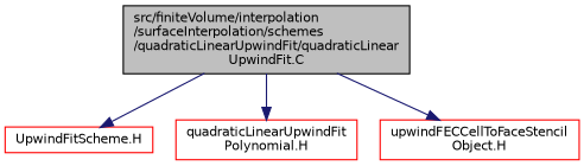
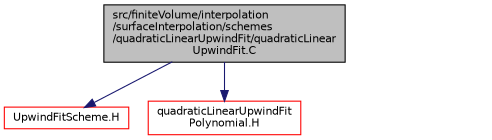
  digraph {
    node [color=red fontname=Helvetica fontsize=10 shape=record]
    edge [color=midnightblue fontname=Helvetica fontsize=10 labelfontname=Helvetica labelfontsize=10 style=solid]
    n1 [color=black fillcolor=grey75 fontcolor=black height=0.2 label="src/finiteVolume/interpolation\l/surfaceInterpolation/schemes\l/quadraticLinearUpwindFit/quadraticLinear\lUpwindFit.C" style=filled width=0.4]
    n2 [height=0.2 label="UpwindFitScheme.H" width=0.4]
    n3 [height=0.2 label="quadraticLinearUpwindFit\lPolynomial.H" width=0.4]
-   n4 [height=0.2 label="upwindFECCellToFaceStencil\lObject.H" width=0.4]
    n1 -> n2
    n1 -> n3
-   n1 -> n4
  }
